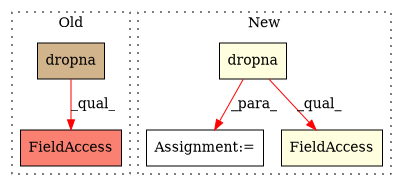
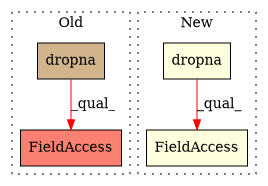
  digraph {
    node [a=32 l="7,1" shape=box style=filled fillcolor=lightyellow]
    edge [color=red]
    n1 [label=dropna s="22446,22458" fillcolor=tan]
    n2 [a=22 l=78 label=FieldAccess s=22394 fillcolor=salmon]
    n3 [label=dropna s="22520,22532"]
-   n4 [a=7 l=1 label="Assignment:=" s=22511 fillcolor=white]
    n5 [a=22 l=27 label=FieldAccess s=22512]
    subgraph cluster_1 {
      label=Old
      style=dotted
      n1
      n2
    }
    subgraph cluster_2 {
      label=New
      style=dotted
      n3
-     n4
      n5
    }
    n1 -> n2 [label=_qual_]
-   n3 -> n4 [label=_para_]
    n3 -> n5 [label=_qual_]
  }
